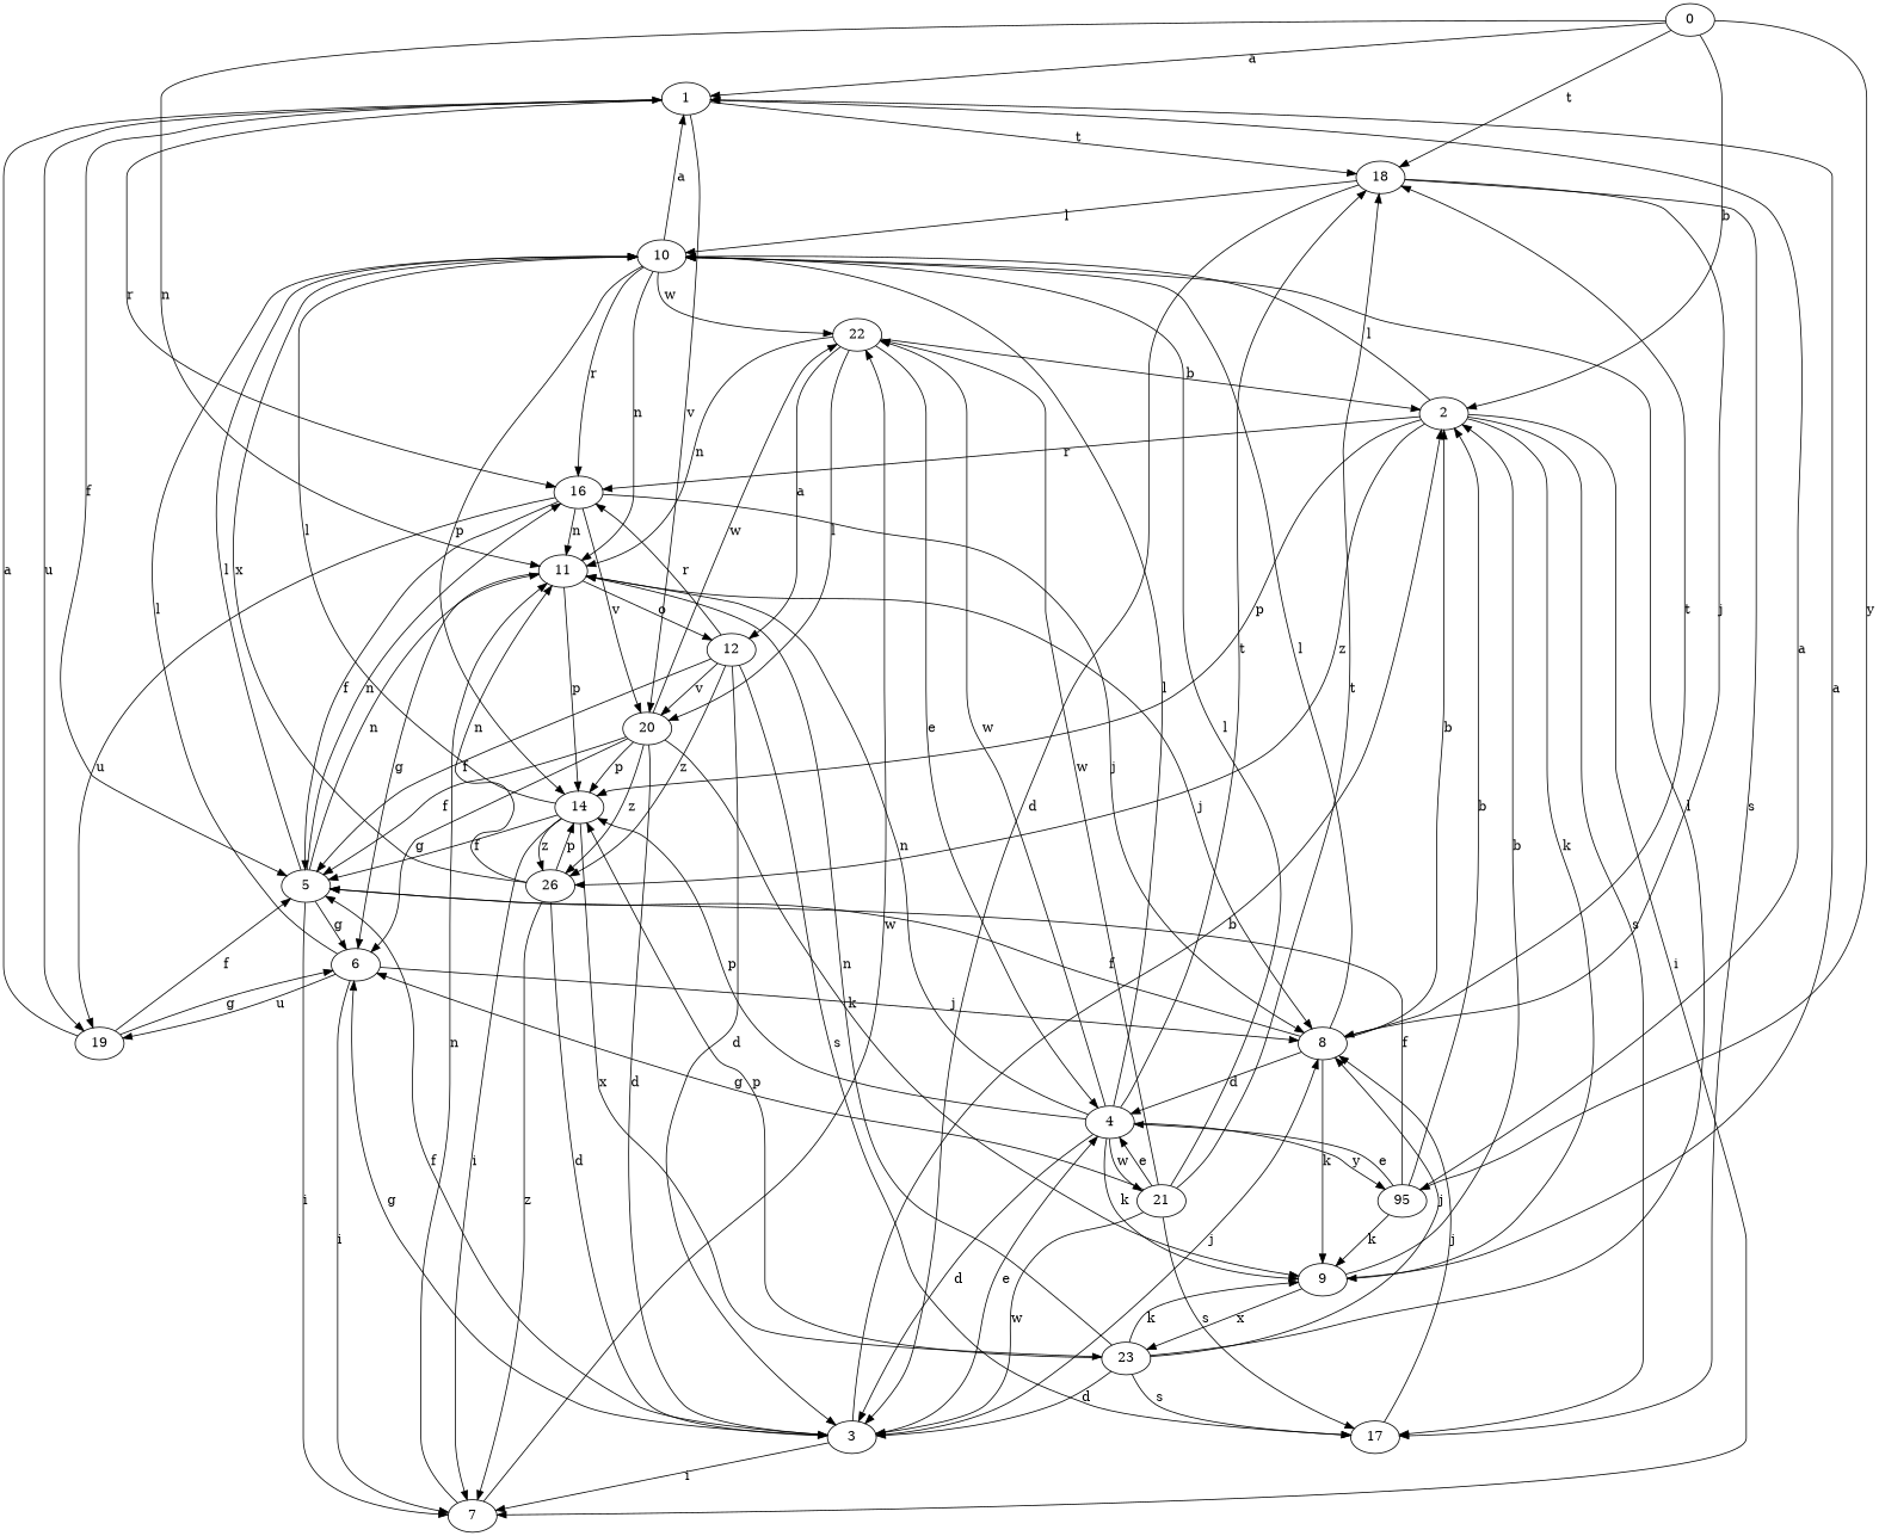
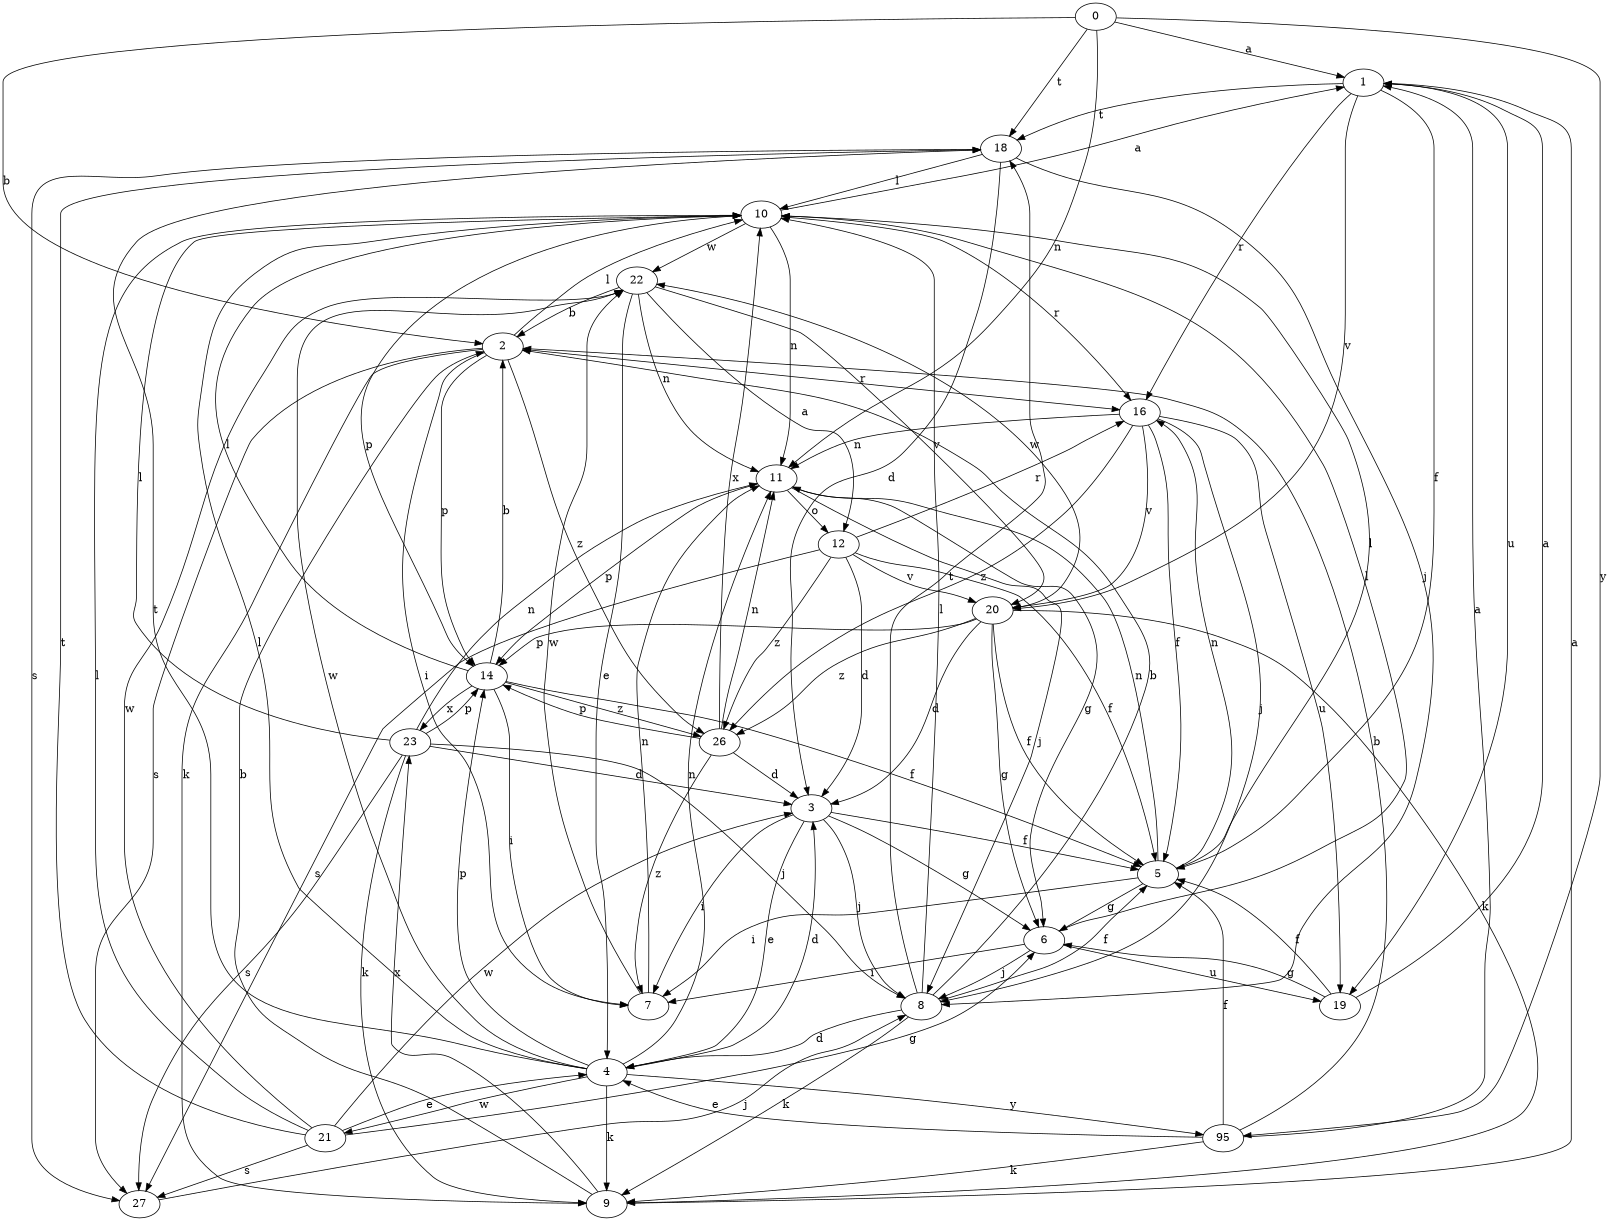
  strict digraph {
    0
    1
    2
    11
    18
    n6 [label=95]
    5
    16
    19
    20
    7
    9
    10
    14
    26
-   17
+   17 [label=27]
    6
    8
    12
    3
    4
    22
    23
    21
    0 -> 1 [label=a]
    0 -> 2 [label=b]
    0 -> 11 [label=n]
    0 -> 18 [label=t]
    0 -> n6 [label=y]
    1 -> 18 [label=t]
    1 -> 5 [label=f]
    1 -> 16 [label=r]
    1 -> 19 [label=u]
    1 -> 20 [label=v]
    2 -> 16 [label=r]
    2 -> 7 [label=i]
    2 -> 9 [label=k]
    2 -> 10 [label=l]
    2 -> 14 [label=p]
    2 -> 26 [label=z]
    2 -> 17 [label=s]
    11 -> 14 [label=p]
    11 -> 6 [label=g]
    11 -> 8 [label=j]
    11 -> 12 [label=o]
    18 -> 10 [label=l]
    18 -> 17 [label=s]
    18 -> 8 [label=j]
    18 -> 3 [label=d]
    n6 -> 1 [label=a]
    n6 -> 2 [label=b]
    n6 -> 5 [label=f]
    n6 -> 9 [label=k]
    n6 -> 4 [label=e]
    5 -> 11 [label=n]
    5 -> 16 [label=n]
    5 -> 7 [label=i]
    5 -> 10 [label=l]
    5 -> 6 [label=g]
    16 -> 11 [label=n]
    16 -> 5 [label=f]
    16 -> 19 [label=u]
    16 -> 20 [label=v]
+   16 -> 26 [label=z]
    16 -> 8 [label=j]
    19 -> 1 [label=a]
    19 -> 5 [label=f]
    19 -> 6 [label=g]
    20 -> 5 [label=f]
    20 -> 9 [label=k]
    20 -> 14 [label=p]
    20 -> 26 [label=z]
    20 -> 6 [label=g]
    20 -> 3 [label=d]
    20 -> 22 [label=w]
    7 -> 11 [label=n]
    7 -> 22 [label=w]
    9 -> 1 [label=a]
    9 -> 2 [label=b]
    9 -> 23 [label=x]
    10 -> 1 [label=a]
    10 -> 11 [label=n]
    10 -> 16 [label=r]
    10 -> 14 [label=p]
    10 -> 22 [label=w]
-   3 -> 2 [label=b]
+   14 -> 2 [label=b]
    14 -> 5 [label=f]
    14 -> 7 [label=i]
    14 -> 10 [label=l]
    14 -> 26 [label=z]
    14 -> 23 [label=x]
    26 -> 11 [label=n]
    26 -> 7 [label=z]
    26 -> 10 [label=x]
    26 -> 14 [label=p]
    26 -> 3 [label=d]
    17 -> 8 [label=j]
    6 -> 19 [label=u]
    6 -> 7 [label=i]
    6 -> 10 [label=l]
    6 -> 8 [label=j]
    8 -> 2 [label=b]
    8 -> 18 [label=t]
    8 -> 5 [label=f]
    8 -> 9 [label=k]
    8 -> 10 [label=l]
    8 -> 4 [label=d]
    12 -> 5 [label=f]
    12 -> 16 [label=r]
    12 -> 20 [label=v]
    12 -> 26 [label=z]
    12 -> 17 [label=s]
    12 -> 3 [label=d]
    3 -> 5 [label=f]
    3 -> 7 [label=i]
    3 -> 6 [label=g]
    3 -> 8 [label=j]
    3 -> 4 [label=e]
    4 -> 11 [label=n]
    4 -> 18 [label=t]
    4 -> n6 [label=y]
    4 -> 9 [label=k]
    4 -> 10 [label=l]
    4 -> 14 [label=p]
    4 -> 3 [label=d]
    4 -> 22 [label=w]
    4 -> 21 [label=w]
    22 -> 2 [label=b]
    22 -> 11 [label=n]
-   22 -> 20 [label=l]
+   22 -> 20 [label=v]
    22 -> 12 [label=a]
    22 -> 4 [label=e]
    23 -> 11 [label=n]
    23 -> 9 [label=k]
    23 -> 10 [label=l]
    23 -> 14 [label=p]
    23 -> 17 [label=s]
    23 -> 8 [label=j]
    23 -> 3 [label=d]
    21 -> 18 [label=t]
    21 -> 10 [label=l]
    21 -> 17 [label=s]
    21 -> 6 [label=g]
    21 -> 3 [label=w]
    21 -> 4 [label=e]
    21 -> 22 [label=w]
  }
